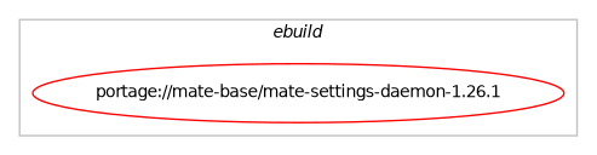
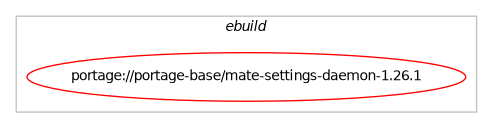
  digraph {
    compound=true
    concentrate=true
    fontname=Helvetica
    fontsize=10
    newrank=true
    rankdir=LR
    ranksep=1.5
-   n1 [color=red fontname=Helvetica fontsize=10 label="portage://mate-base/mate-settings-daemon-1.26.1" width=4]
+   n1 [color=red fontname=Helvetica fontsize=10 label="portage://portage-base/mate-settings-daemon-1.26.1" width=4]
    subgraph cluster_1 {
      color=gray
      label=<<i>ebuild</i>>
      n1
    }
    subgraph cluster_2 {
      color=gray
      label=<<i>dependencies</i>>
      subgraph cluster_3 {
        color=gray
        fillcolor="#eeeeee"
        label=<<i>compile</i>>
        style=filled
      }
      subgraph cluster_4 {
        color=gray
        fillcolor="#eeeeee"
        label=<<i>compile and run</i>>
        style=filled
      }
      subgraph cluster_5 {
        color=gray
        fillcolor="#eeeeee"
        label=<<i>run</i>>
        style=filled
      }
    }
    subgraph cluster_6 {
      color=gray
      label=<<i>candidates</i>>
      rank=same
    }
  }
